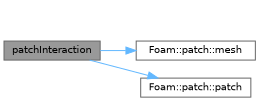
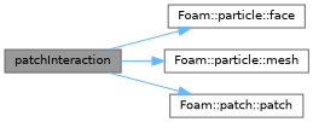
  digraph {
    rankdir=LR
    node [color=grey40 fillcolor=white fontname=Helvetica fontsize=10 shape=box style=filled]
    edge [color=steelblue1 fontname=Helvetica fontsize=10 labelfontname=Helvetica labelfontsize=10 style=solid]
    n1 [color=gray40 fillcolor=grey60 fontcolor=black height=0.2 label=patchInteraction width=0.4]
-   n3 [height=0.2 label="Foam::patch::mesh" width=0.4]
+   n2 [height=0.2 label="Foam::particle::face" width=0.4]
+   n3 [height=0.2 label="Foam::particle::mesh" width=0.4]
    n4 [height=0.2 label="Foam::patch::patch" width=0.4]
+   n1 -> n2
    n1 -> n3
    n1 -> n4
  }
